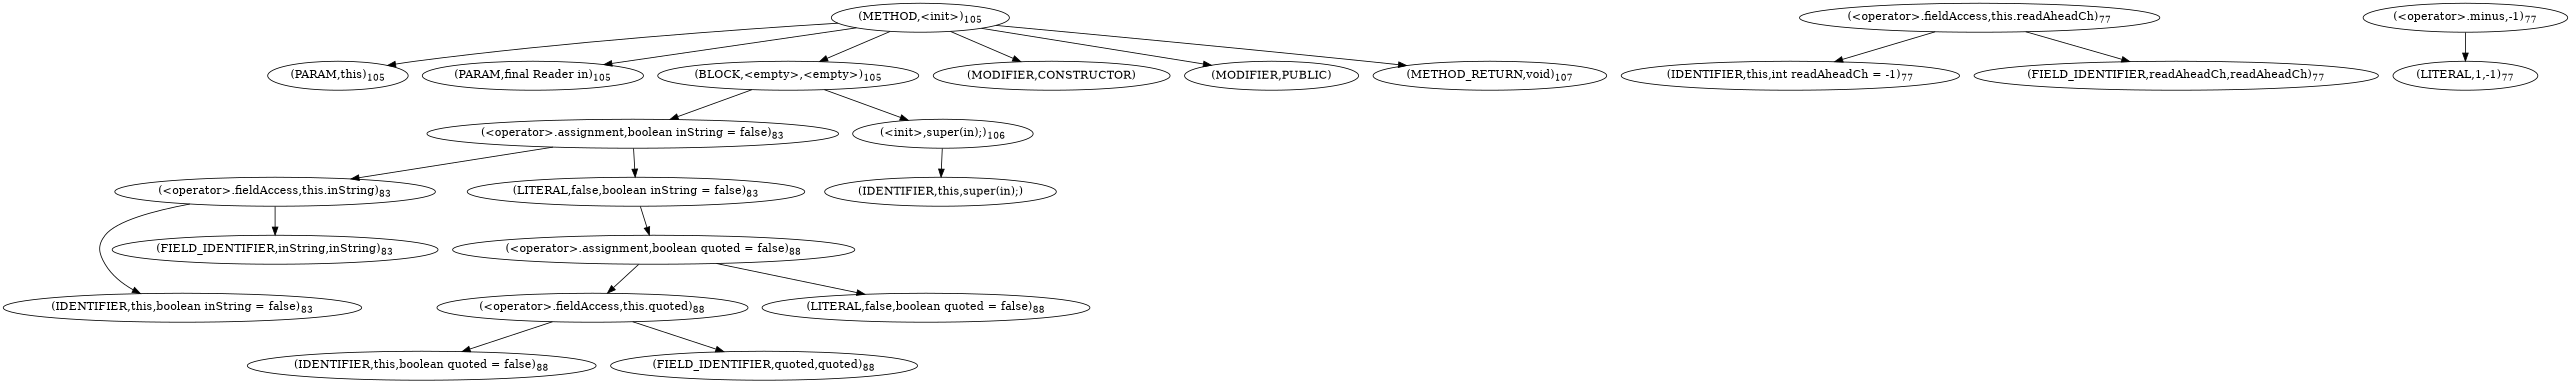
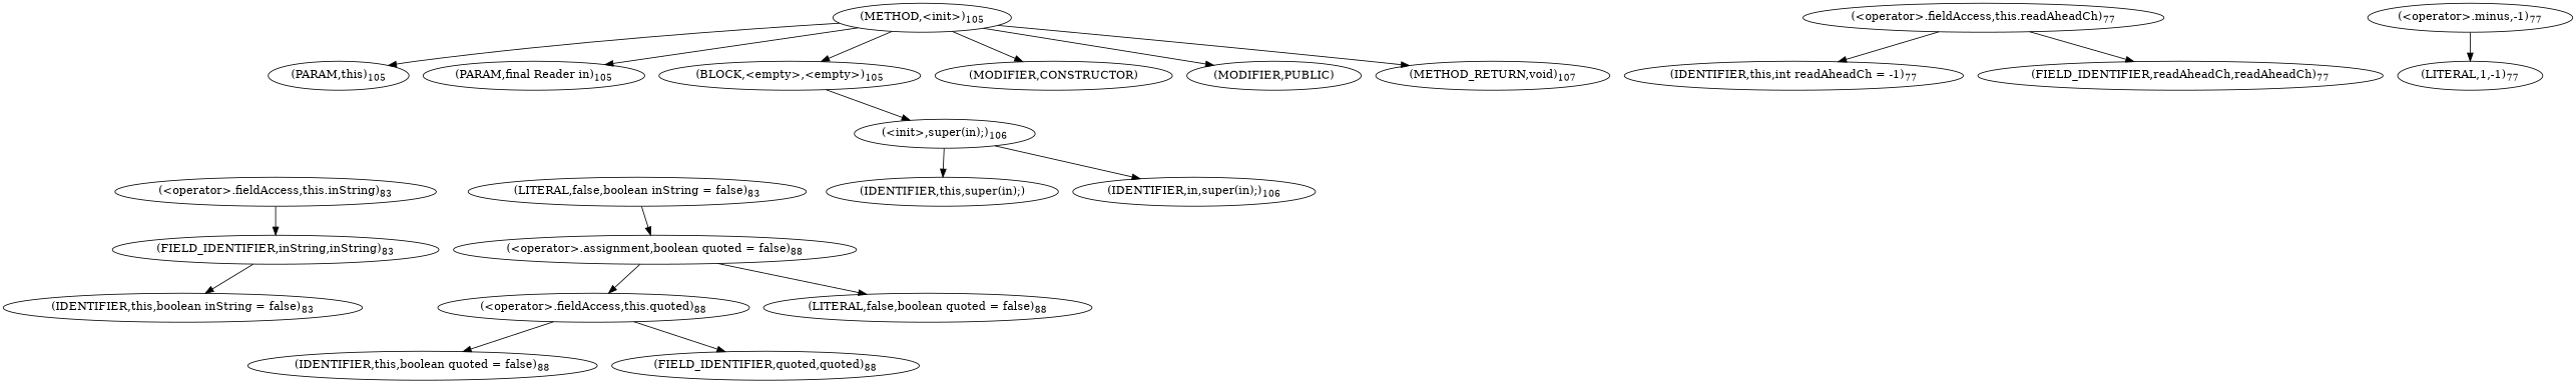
  digraph {
    n1 [label=<(METHOD,&lt;init&gt;)<SUB>105</SUB>>]
    n2 [label=<(PARAM,this)<SUB>105</SUB>>]
    n3 [label=<(PARAM,final Reader in)<SUB>105</SUB>>]
    n4 [label=<(BLOCK,&lt;empty&gt;,&lt;empty&gt;)<SUB>105</SUB>>]
    n5 [label=<(MODIFIER,CONSTRUCTOR)>]
    n6 [label=<(MODIFIER,PUBLIC)>]
    n7 [label=<(METHOD_RETURN,void)<SUB>107</SUB>>]
-   n8 [label=<(&lt;operator&gt;.assignment,boolean inString = false)<SUB>83</SUB>>]
    n9 [label=<(&lt;init&gt;,super(in);)<SUB>106</SUB>>]
    n10 [label=<(&lt;operator&gt;.fieldAccess,this.inString)<SUB>83</SUB>>]
    n11 [label=<(LITERAL,false,boolean inString = false)<SUB>83</SUB>>]
    n12 [label=<(&lt;operator&gt;.assignment,boolean quoted = false)<SUB>88</SUB>>]
    n13 [label=<(&lt;operator&gt;.fieldAccess,this.quoted)<SUB>88</SUB>>]
    n14 [label=<(LITERAL,false,boolean quoted = false)<SUB>88</SUB>>]
    n15 [label=<(IDENTIFIER,this,super(in);)>]
+   n16 [label=<(IDENTIFIER,in,super(in);)<SUB>106</SUB>>]
    n17 [label=<(&lt;operator&gt;.fieldAccess,this.readAheadCh)<SUB>77</SUB>>]
    n18 [label=<(IDENTIFIER,this,int readAheadCh = -1)<SUB>77</SUB>>]
    n19 [label=<(FIELD_IDENTIFIER,readAheadCh,readAheadCh)<SUB>77</SUB>>]
    n20 [label=<(&lt;operator&gt;.minus,-1)<SUB>77</SUB>>]
    n21 [label=<(LITERAL,1,-1)<SUB>77</SUB>>]
    n22 [label=<(IDENTIFIER,this,boolean inString = false)<SUB>83</SUB>>]
    n23 [label=<(FIELD_IDENTIFIER,inString,inString)<SUB>83</SUB>>]
    n24 [label=<(IDENTIFIER,this,boolean quoted = false)<SUB>88</SUB>>]
    n25 [label=<(FIELD_IDENTIFIER,quoted,quoted)<SUB>88</SUB>>]
    n1 -> n2
    n1 -> n3
    n1 -> n4
    n1 -> n5
    n1 -> n6
    n1 -> n7
-   n4 -> n8
    n4 -> n9
-   n8 -> n10
-   n8 -> n11
    n9 -> n15
-   n10 -> n22
+   n9 -> n16
+   n23 -> n22
    n10 -> n23
    n11 -> n12
    n12 -> n13
    n12 -> n14
    n13 -> n24
    n13 -> n25
    n17 -> n18
    n17 -> n19
    n20 -> n21
  }
